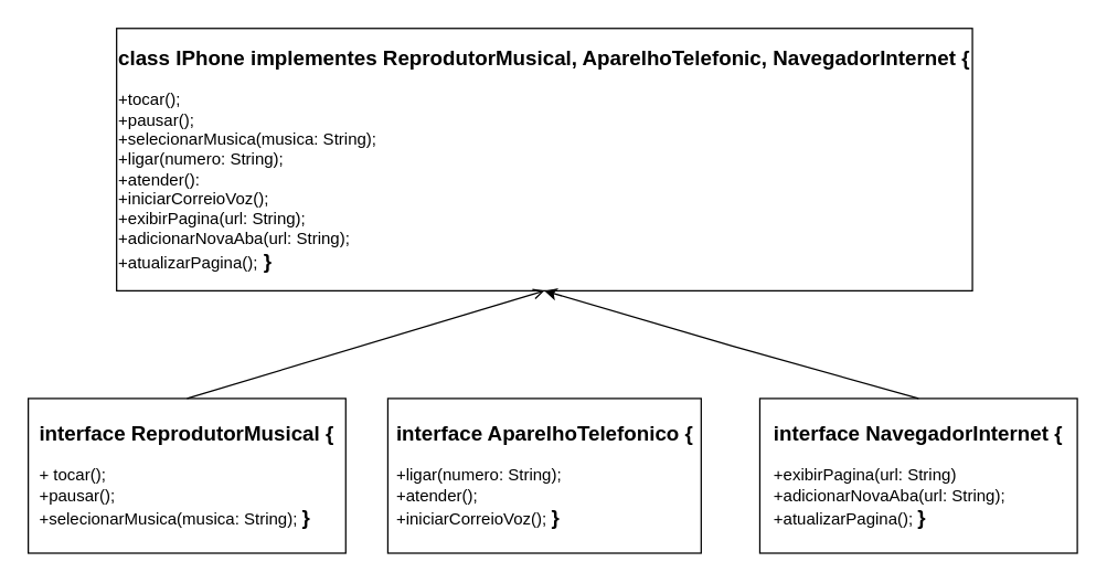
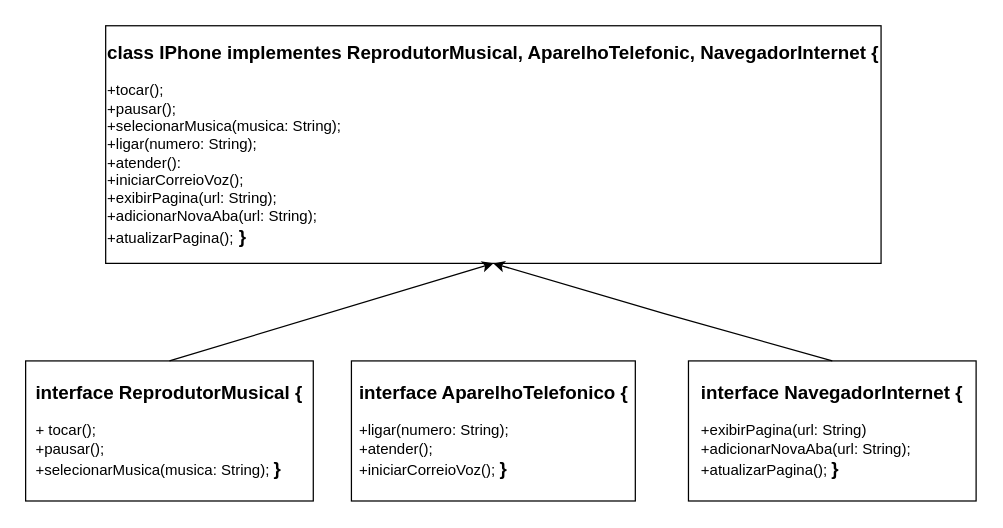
  <mxCell id="0" />
  <mxCell id="1" parent="0" />
  <mxCell id="2" value="&lt;font style=&quot;font-size: 15px;&quot;&gt;&lt;b&gt;class IPhone implementes ReprodutorMusical, AparelhoTelefonic, NavegadorInternet {&lt;/b&gt;&lt;/font&gt;&lt;div style=&quot;&quot;&gt;&lt;font style=&quot;font-size: 12px;&quot;&gt;&lt;b&gt;&lt;br&gt;&lt;/b&gt;&lt;/font&gt;&lt;/div&gt;&lt;div style=&quot;text-align: left;&quot;&gt;&lt;font style=&quot;font-size: 12px;&quot;&gt;+tocar();&lt;/font&gt;&lt;/div&gt;&lt;div style=&quot;text-align: left;&quot;&gt;&lt;font style=&quot;font-size: 12px;&quot;&gt;+pausar();&lt;/font&gt;&lt;/div&gt;&lt;div style=&quot;text-align: left;&quot;&gt;&lt;font style=&quot;font-size: 12px;&quot;&gt;+selecionarMusica(musica: String);&lt;/font&gt;&lt;/div&gt;&lt;div style=&quot;text-align: left;&quot;&gt;&lt;font style=&quot;font-size: 12px;&quot;&gt;+ligar(numero: String);&lt;/font&gt;&lt;/div&gt;&lt;div style=&quot;text-align: left;&quot;&gt;&lt;font style=&quot;font-size: 12px;&quot;&gt;+atender():&lt;/font&gt;&lt;/div&gt;&lt;div style=&quot;text-align: left;&quot;&gt;&lt;font style=&quot;font-size: 12px;&quot;&gt;+iniciarCorreioVoz();&lt;/font&gt;&lt;/div&gt;&lt;div style=&quot;text-align: left;&quot;&gt;&lt;font style=&quot;font-size: 12px;&quot;&gt;+exibirPagina(url: String);&lt;/font&gt;&lt;/div&gt;&lt;div style=&quot;text-align: left;&quot;&gt;&lt;font style=&quot;font-size: 12px;&quot;&gt;+adicionarNovaAba(url: String);&lt;/font&gt;&lt;/div&gt;&lt;div style=&quot;text-align: left;&quot;&gt;&lt;font style=&quot;font-size: 12px;&quot;&gt;+atualizarPagina();&lt;/font&gt;&lt;font style=&quot;font-size: 15px;&quot;&gt;&lt;b&gt; }&lt;/b&gt;&lt;/font&gt;&lt;/div&gt;" style="rounded=0;whiteSpace=wrap;html=1;" vertex="1" parent="1"><mxGeometry x="84" y="20" width="620" height="190" as="geometry" /></mxCell>
  <mxCell id="3" value="&lt;font style=&quot;font-size: 15px;&quot;&gt;&lt;b&gt;interface ReprodutorMusical {&lt;/b&gt;&lt;/font&gt;&lt;div&gt;&lt;br&gt;&lt;/div&gt;&lt;div style=&quot;text-align: left;&quot;&gt;+ tocar();&lt;/div&gt;&lt;div style=&quot;text-align: left;&quot;&gt;+pausar();&lt;/div&gt;&lt;div style=&quot;text-align: left;&quot;&gt;+selecionarMusica(musica: String); &lt;font style=&quot;font-size: 15px;&quot;&gt;&lt;b&gt;}&lt;/b&gt;&lt;/font&gt;&lt;/div&gt;" style="rounded=0;whiteSpace=wrap;html=1;" vertex="1" parent="1"><mxGeometry x="20" y="288" width="230" height="112" as="geometry" /></mxCell>
  <mxCell id="4" value="&lt;div style=&quot;text-align: left;&quot;&gt;&lt;b&gt;&lt;font style=&quot;font-size: 15px;&quot;&gt;interface AparelhoTelefonico {&lt;/font&gt;&lt;/b&gt;&lt;/div&gt;&lt;div style=&quot;text-align: left;&quot;&gt;&lt;br&gt;&lt;/div&gt;&lt;div style=&quot;text-align: left;&quot;&gt;+ligar(numero: String);&lt;/div&gt;&lt;div style=&quot;text-align: left;&quot;&gt;+atender();&lt;/div&gt;&lt;div style=&quot;text-align: left;&quot;&gt;+iniciarCorreioVoz();&amp;nbsp;&lt;b style=&quot;background-color: initial;&quot;&gt;&lt;font style=&quot;font-size: 15px;&quot;&gt;}&lt;/font&gt;&lt;/b&gt;&lt;/div&gt;" style="rounded=0;whiteSpace=wrap;html=1;" vertex="1" parent="1"><mxGeometry x="280.5" y="288" width="227" height="112" as="geometry" /></mxCell>
  <mxCell id="5" value="&lt;font style=&quot;font-size: 15px;&quot;&gt;&lt;b&gt;interface NavegadorInternet {&lt;/b&gt;&lt;/font&gt;&lt;div style=&quot;text-align: left;&quot;&gt;&lt;br&gt;&lt;/div&gt;&lt;div style=&quot;text-align: left;&quot;&gt;+exibirPagina(url: String)&lt;/div&gt;&lt;div style=&quot;text-align: left;&quot;&gt;+adicionarNovaAba(url: String);&lt;/div&gt;&lt;div style=&quot;text-align: left;&quot;&gt;+atualizarPagina();&amp;nbsp;&lt;b style=&quot;font-size: 15px; background-color: initial; text-align: center;&quot;&gt;}&lt;/b&gt;&lt;/div&gt;" style="rounded=0;whiteSpace=wrap;html=1;" vertex="1" parent="1"><mxGeometry x="550" y="288" width="230" height="112" as="geometry" /></mxCell>
  <mxCell id="6" value="" style="endArrow=classic;html=1;rounded=0;exitX=0.5;exitY=0;exitDx=0;exitDy=0;entryX=0.5;entryY=1;entryDx=0;entryDy=0;" edge="1" parent="1" source="5" target="2"><mxGeometry width="50" height="50" relative="1" as="geometry"><mxPoint x="370" y="210" as="sourcePoint" /><mxPoint x="420" y="160" as="targetPoint" /><Array as="points"><mxPoint x="530" y="250" /></Array></mxGeometry></mxCell>
- <mxCell id="7" value="" style="endArrow=open;html=1;rounded=0;exitX=0.5;exitY=0;exitDx=0;exitDy=0;entryX=0.5;entryY=1;entryDx=0;entryDy=0;" edge="1" parent="1" source="3" target="2"><mxGeometry width="50" height="50" relative="1" as="geometry"><mxPoint x="370" y="210" as="sourcePoint" /><mxPoint x="420" y="160" as="targetPoint" /></mxGeometry></mxCell>
+ <mxCell id="7" value="" style="endArrow=classic;html=1;rounded=0;exitX=0.5;exitY=0;exitDx=0;exitDy=0;entryX=0.5;entryY=1;entryDx=0;entryDy=0;" edge="1" parent="1" source="3" target="2"><mxGeometry width="50" height="50" relative="1" as="geometry"><mxPoint x="370" y="210" as="sourcePoint" /><mxPoint x="420" y="160" as="targetPoint" /></mxGeometry></mxCell>
